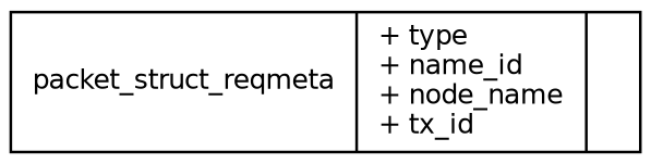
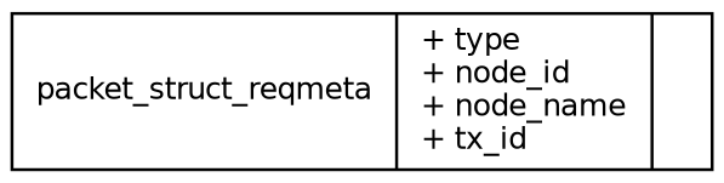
  digraph {
    rankdir=LR
-   n1 [color=black fillcolor=white fontcolor=black fontname=Helvetica fontsize=10 height=0.2 label="{packet_struct_reqmeta\n|+ type\l+ name_id\l+ node_name\l+ tx_id\l|}" shape=record style=filled width=0.4]
+   n1 [color=black fillcolor=white fontcolor=black fontname=Helvetica fontsize=10 height=0.2 label="{packet_struct_reqmeta\n|+ type\l+ node_id\l+ node_name\l+ tx_id\l|}" shape=record style=filled width=0.4]
  }
